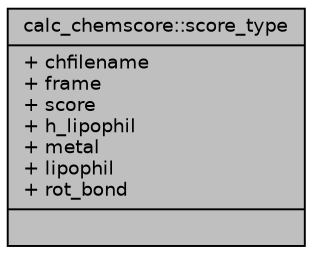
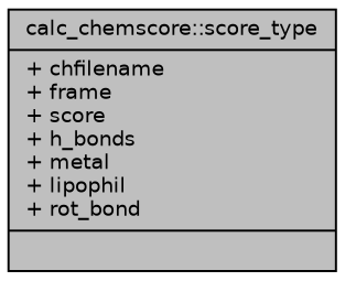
  digraph {
-   n1 [color=black fillcolor=grey75 fontcolor=black fontname=Helvetica fontsize=10 height=0.2 label="{calc_chemscore::score_type\n|+ chfilename\l+ frame\l+ score\l+ h_lipophil\l+ metal\l+ lipophil\l+ rot_bond\l|}" shape=record style=filled width=0.4]
+   n1 [color=black fillcolor=grey75 fontcolor=black fontname=Helvetica fontsize=10 height=0.2 label="{calc_chemscore::score_type\n|+ chfilename\l+ frame\l+ score\l+ h_bonds\l+ metal\l+ lipophil\l+ rot_bond\l|}" shape=record style=filled width=0.4]
  }
